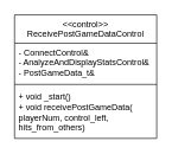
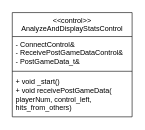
  <mxCell id="0" />
  <mxCell id="1" parent="0" />
- <mxCell id="2" value="&lt;span style=&quot;font-weight: normal;&quot;&gt;&amp;lt;&amp;lt;control&amp;gt;&amp;gt;&lt;br&gt;ReceivePostGameDataControl&lt;br&gt;&lt;/span&gt;" style="swimlane;fontStyle=1;align=center;verticalAlign=top;childLayout=stackLayout;horizontal=1;startSize=40;horizontalStack=0;resizeParent=1;resizeParentMax=0;resizeLast=0;collapsible=1;marginBottom=0;whiteSpace=wrap;html=1;" vertex="1" parent="1"><mxGeometry x="20" y="20" width="200" height="174" as="geometry" /></mxCell>
- <mxCell id="3" value="- ConnectControl&amp;amp;&lt;br&gt;- AnalyzeAndDisplayStatsControl&amp;amp;&lt;br&gt;- PostGameData_t&amp;amp;" style="text;strokeColor=none;fillColor=none;align=left;verticalAlign=top;spacingLeft=4;spacingRight=4;overflow=hidden;rotatable=0;points=[[0,0.5],[1,0.5]];portConstraint=eastwest;whiteSpace=wrap;html=1;" vertex="1" parent="2"><mxGeometry y="40" width="200" height="54" as="geometry" /></mxCell>
+ <mxCell id="2" value="&lt;span style=&quot;font-weight: normal;&quot;&gt;&amp;lt;&amp;lt;control&amp;gt;&amp;gt;&lt;br&gt;AnalyzeAndDisplayStatsControl&lt;br&gt;&lt;/span&gt;" style="swimlane;fontStyle=1;align=center;verticalAlign=top;childLayout=stackLayout;horizontal=1;startSize=40;horizontalStack=0;resizeParent=1;resizeParentMax=0;resizeLast=0;collapsible=1;marginBottom=0;whiteSpace=wrap;html=1;" vertex="1" parent="1"><mxGeometry x="20" y="20" width="200" height="174" as="geometry" /></mxCell>
+ <mxCell id="3" value="- ConnectControl&amp;amp;&lt;br&gt;- ReceivePostGameDataControl&amp;amp;&lt;br&gt;- PostGameData_t&amp;amp;" style="text;strokeColor=none;fillColor=none;align=left;verticalAlign=top;spacingLeft=4;spacingRight=4;overflow=hidden;rotatable=0;points=[[0,0.5],[1,0.5]];portConstraint=eastwest;whiteSpace=wrap;html=1;" vertex="1" parent="2"><mxGeometry y="40" width="200" height="54" as="geometry" /></mxCell>
  <mxCell id="4" value="" style="line;strokeWidth=1;fillColor=none;align=left;verticalAlign=middle;spacingTop=-1;spacingLeft=3;spacingRight=3;rotatable=0;labelPosition=right;points=[];portConstraint=eastwest;strokeColor=inherit;" vertex="1" parent="2"><mxGeometry y="94" width="200" height="8" as="geometry" /></mxCell>
  <mxCell id="5" value="+ void _start()&lt;br&gt;+ void receivePostGameData(&lt;br&gt;playerNum, control_left, hits_from_others)" style="text;strokeColor=none;fillColor=none;align=left;verticalAlign=top;spacingLeft=4;spacingRight=4;overflow=hidden;rotatable=0;points=[[0,0.5],[1,0.5]];portConstraint=eastwest;whiteSpace=wrap;html=1;" vertex="1" parent="2"><mxGeometry y="102" width="200" height="72" as="geometry" /></mxCell>
